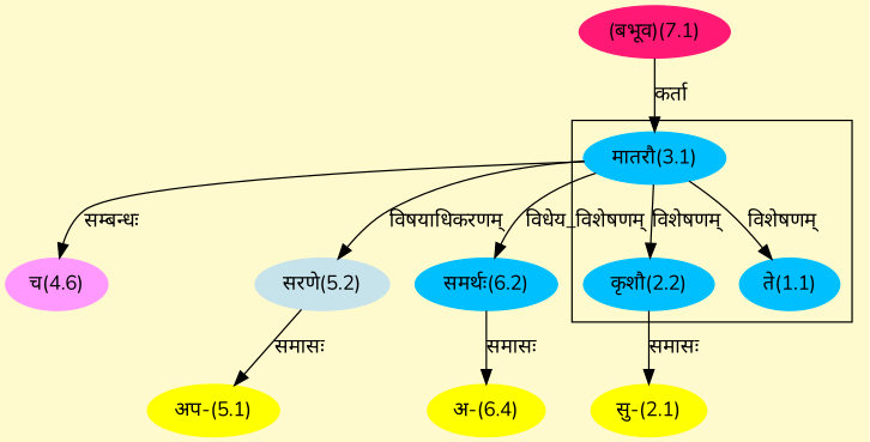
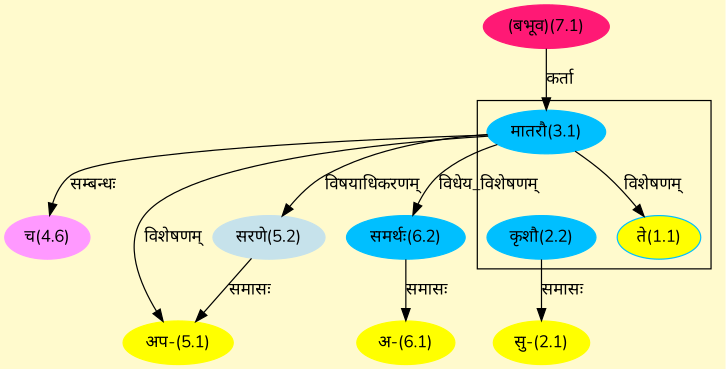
  digraph {
    bgcolor=lemonchiffon1
    compound=true
    fontname=Nunito
    rankdir=BT
    node [color="#00BFFF" fontname=Nunito style=filled]
    edge [dir=back fontname=Nunito]
-   n1 [label="ते(1.1)"]
+   n1 [label="ते(1.1)" fillcolor="#FFFF00"]
    n2 [label="मातरौ(3.1)"]
    n3 [label="कृशौ(2.2)"]
    n4 [color="#FF1975" label="(बभूव)(7.1)"]
    n5 [color="#FFFF00" label="सु-(2.1)"]
    n6 [color="#FF99FF" label="च(4.6)"]
    n7 [color="#FFFF00" label="अप-(5.1)"]
    n8 [color="#C6E2EB" label="सरणे(5.2)"]
-   n9 [color="#FFFF00" label="अ-(6.4)"]
+   n9 [color="#FFFF00" label="अ-(6.1)"]
    n10 [label="समर्थः(6.2)"]
    subgraph cluster_1 {
      n1
      n2
      n3
    }
    n1 -> n2 [label="विशेषणम्"]
    n2 -> n4 [label="कर्ता"]
-   n3 -> n2 [label="विशेषणम्"]
+   n7 -> n2 [label="विशेषणम्"]
    n5 -> n3 [label="समासः"]
    n6 -> n2 [label="सम्बन्धः"]
    n7 -> n8 [label="समासः"]
    n8 -> n2 [label="विषयाधिकरणम्"]
    n9 -> n10 [label="समासः"]
    n10 -> n2 [label="विधेय_विशेषणम्"]
  }
